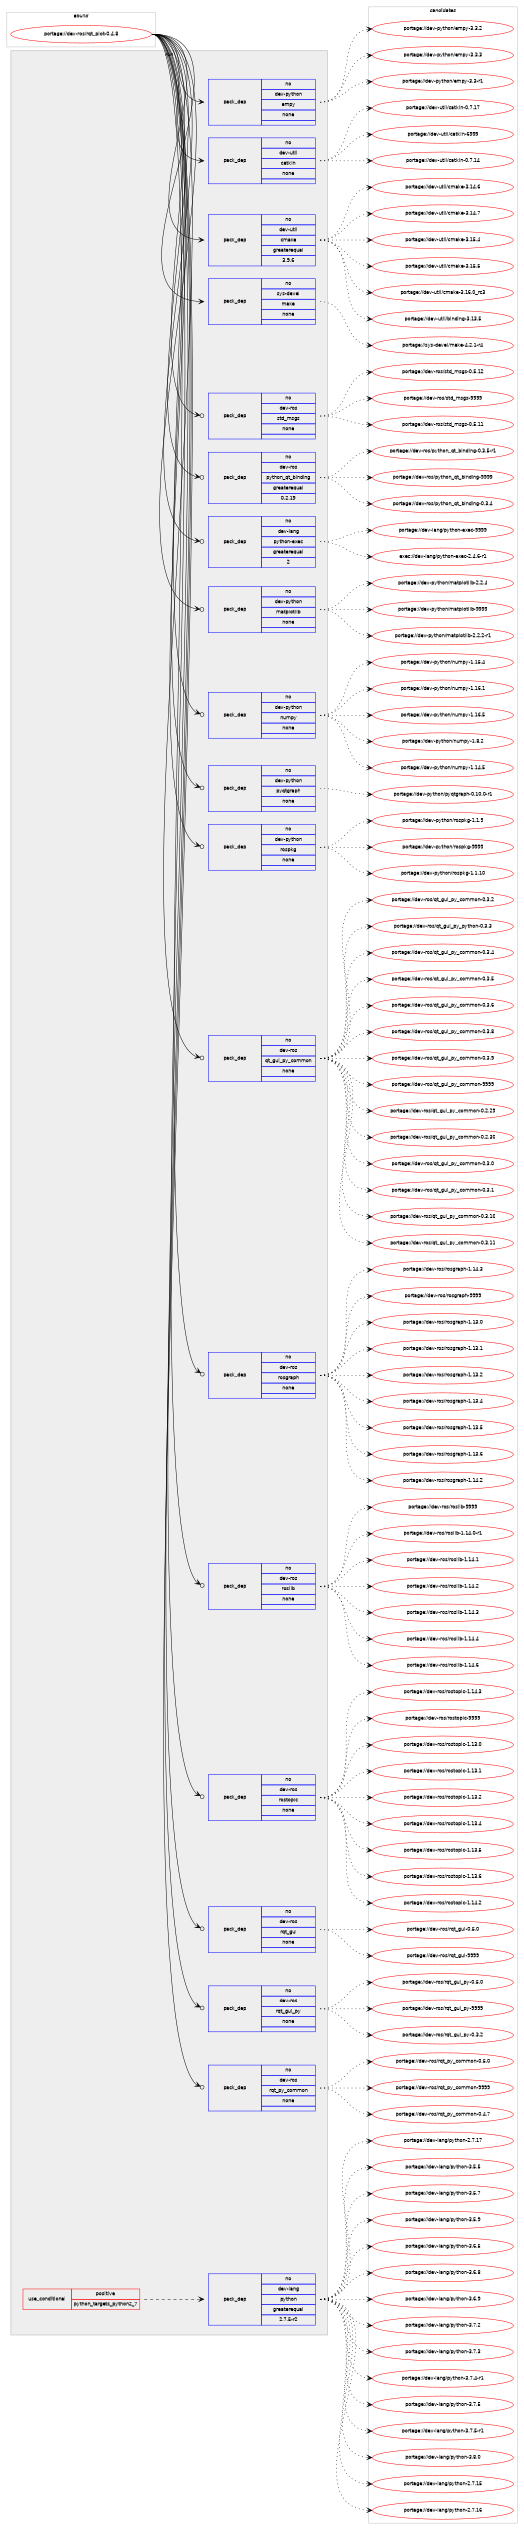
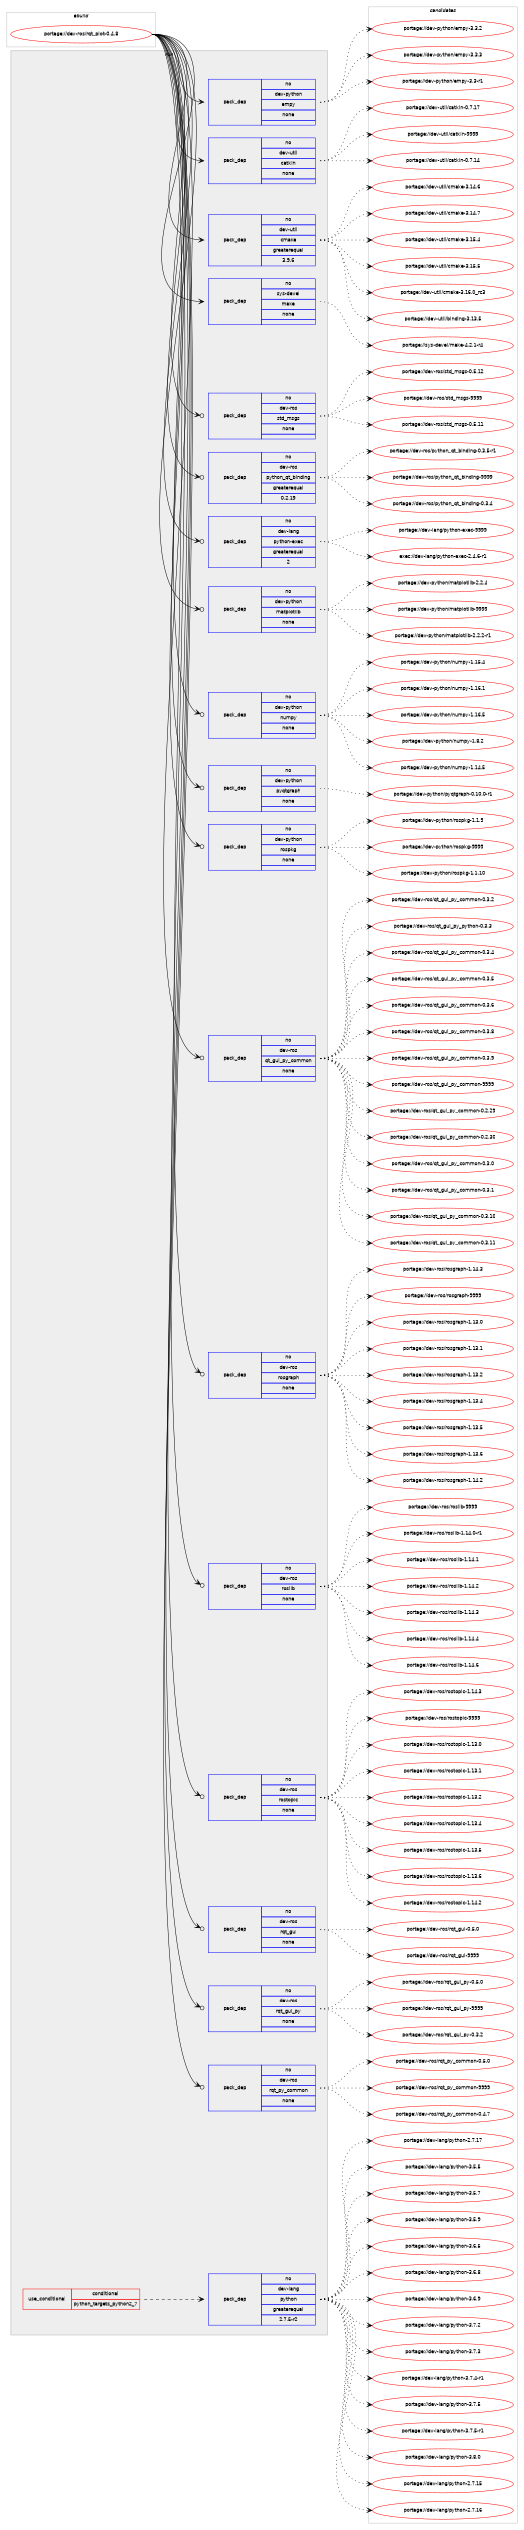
  digraph {
    compound=true
    concentrate=true
    fontname=Helvetica
    fontsize=10
    newrank=true
    rankdir=LR
    ranksep=1.5
    node [color=red fontname=Helvetica fontsize=10]
    edge [arrowhead=vee headport=w style=dotted tailport=e weight=100]
    n1 [label="portage://dev-ros/rqt_plot-0.4.8" width=4]
    n2 [color=blue label=<<TABLE BORDER="0" CELLBORDER="1" CELLSPACING="0" CELLPADDING="4" WIDTH="220"><TR><TD ROWSPAN="6" CELLPADDING="30">pack_dep</TD></TR><TR><TD WIDTH="110">no</TD></TR><TR><TD>dev-python</TD></TR><TR><TD>empy</TD></TR><TR><TD>none</TD></TR><TR><TD></TD></TR></TABLE>> shape=none]
    n3 [color=blue label=<<TABLE BORDER="0" CELLBORDER="1" CELLSPACING="0" CELLPADDING="4" WIDTH="220"><TR><TD ROWSPAN="6" CELLPADDING="30">pack_dep</TD></TR><TR><TD WIDTH="110">no</TD></TR><TR><TD>dev-util</TD></TR><TR><TD>catkin</TD></TR><TR><TD>none</TD></TR><TR><TD></TD></TR></TABLE>> shape=none]
    n4 [color=blue label=<<TABLE BORDER="0" CELLBORDER="1" CELLSPACING="0" CELLPADDING="4" WIDTH="220"><TR><TD ROWSPAN="6" CELLPADDING="30">pack_dep</TD></TR><TR><TD WIDTH="110">no</TD></TR><TR><TD>dev-util</TD></TR><TR><TD>cmake</TD></TR><TR><TD>greaterequal</TD></TR><TR><TD>3.9.6</TD></TR></TABLE>> shape=none]
    n5 [color=blue label=<<TABLE BORDER="0" CELLBORDER="1" CELLSPACING="0" CELLPADDING="4" WIDTH="220"><TR><TD ROWSPAN="6" CELLPADDING="30">pack_dep</TD></TR><TR><TD WIDTH="110">no</TD></TR><TR><TD>sys-devel</TD></TR><TR><TD>make</TD></TR><TR><TD>none</TD></TR><TR><TD></TD></TR></TABLE>> shape=none]
    n6 [color=blue label=<<TABLE BORDER="0" CELLBORDER="1" CELLSPACING="0" CELLPADDING="4" WIDTH="220"><TR><TD ROWSPAN="6" CELLPADDING="30">pack_dep</TD></TR><TR><TD WIDTH="110">no</TD></TR><TR><TD>dev-lang</TD></TR><TR><TD>python</TD></TR><TR><TD>greaterequal</TD></TR><TR><TD>2.7.5-r2</TD></TR></TABLE>> shape=none]
-   n7 [label=<<TABLE BORDER="0" CELLBORDER="1" CELLSPACING="0" CELLPADDING="4"><TR><TD ROWSPAN="3" CELLPADDING="10">use_conditional</TD></TR><TR><TD>positive</TD></TR><TR><TD>python_targets_python2_7</TD></TR></TABLE>> shape=none]
+   n7 [label=<<TABLE BORDER="0" CELLBORDER="1" CELLSPACING="0" CELLPADDING="4"><TR><TD ROWSPAN="3" CELLPADDING="10">use_conditional</TD></TR><TR><TD>conditional</TD></TR><TR><TD>python_targets_python2_7</TD></TR></TABLE>> shape=none]
    n8 [color=blue label=<<TABLE BORDER="0" CELLBORDER="1" CELLSPACING="0" CELLPADDING="4" WIDTH="220"><TR><TD ROWSPAN="6" CELLPADDING="30">pack_dep</TD></TR><TR><TD WIDTH="110">no</TD></TR><TR><TD>dev-ros</TD></TR><TR><TD>python_qt_binding</TD></TR><TR><TD>greaterequal</TD></TR><TR><TD>0.2.19</TD></TR></TABLE>> shape=none]
    n9 [color=blue label=<<TABLE BORDER="0" CELLBORDER="1" CELLSPACING="0" CELLPADDING="4" WIDTH="220"><TR><TD ROWSPAN="6" CELLPADDING="30">pack_dep</TD></TR><TR><TD WIDTH="110">no</TD></TR><TR><TD>dev-lang</TD></TR><TR><TD>python-exec</TD></TR><TR><TD>greaterequal</TD></TR><TR><TD>2</TD></TR></TABLE>> shape=none]
    n10 [color=blue label=<<TABLE BORDER="0" CELLBORDER="1" CELLSPACING="0" CELLPADDING="4" WIDTH="220"><TR><TD ROWSPAN="6" CELLPADDING="30">pack_dep</TD></TR><TR><TD WIDTH="110">no</TD></TR><TR><TD>dev-python</TD></TR><TR><TD>matplotlib</TD></TR><TR><TD>none</TD></TR><TR><TD></TD></TR></TABLE>> shape=none]
    n11 [color=blue label=<<TABLE BORDER="0" CELLBORDER="1" CELLSPACING="0" CELLPADDING="4" WIDTH="220"><TR><TD ROWSPAN="6" CELLPADDING="30">pack_dep</TD></TR><TR><TD WIDTH="110">no</TD></TR><TR><TD>dev-python</TD></TR><TR><TD>numpy</TD></TR><TR><TD>none</TD></TR><TR><TD></TD></TR></TABLE>> shape=none]
    n12 [color=blue label=<<TABLE BORDER="0" CELLBORDER="1" CELLSPACING="0" CELLPADDING="4" WIDTH="220"><TR><TD ROWSPAN="6" CELLPADDING="30">pack_dep</TD></TR><TR><TD WIDTH="110">no</TD></TR><TR><TD>dev-python</TD></TR><TR><TD>pyqtgraph</TD></TR><TR><TD>none</TD></TR><TR><TD></TD></TR></TABLE>> shape=none]
    n13 [color=blue label=<<TABLE BORDER="0" CELLBORDER="1" CELLSPACING="0" CELLPADDING="4" WIDTH="220"><TR><TD ROWSPAN="6" CELLPADDING="30">pack_dep</TD></TR><TR><TD WIDTH="110">no</TD></TR><TR><TD>dev-python</TD></TR><TR><TD>rospkg</TD></TR><TR><TD>none</TD></TR><TR><TD></TD></TR></TABLE>> shape=none]
    n14 [color=blue label=<<TABLE BORDER="0" CELLBORDER="1" CELLSPACING="0" CELLPADDING="4" WIDTH="220"><TR><TD ROWSPAN="6" CELLPADDING="30">pack_dep</TD></TR><TR><TD WIDTH="110">no</TD></TR><TR><TD>dev-ros</TD></TR><TR><TD>qt_gui_py_common</TD></TR><TR><TD>none</TD></TR><TR><TD></TD></TR></TABLE>> shape=none]
    n15 [color=blue label=<<TABLE BORDER="0" CELLBORDER="1" CELLSPACING="0" CELLPADDING="4" WIDTH="220"><TR><TD ROWSPAN="6" CELLPADDING="30">pack_dep</TD></TR><TR><TD WIDTH="110">no</TD></TR><TR><TD>dev-ros</TD></TR><TR><TD>rosgraph</TD></TR><TR><TD>none</TD></TR><TR><TD></TD></TR></TABLE>> shape=none]
    n16 [color=blue label=<<TABLE BORDER="0" CELLBORDER="1" CELLSPACING="0" CELLPADDING="4" WIDTH="220"><TR><TD ROWSPAN="6" CELLPADDING="30">pack_dep</TD></TR><TR><TD WIDTH="110">no</TD></TR><TR><TD>dev-ros</TD></TR><TR><TD>roslib</TD></TR><TR><TD>none</TD></TR><TR><TD></TD></TR></TABLE>> shape=none]
    n17 [color=blue label=<<TABLE BORDER="0" CELLBORDER="1" CELLSPACING="0" CELLPADDING="4" WIDTH="220"><TR><TD ROWSPAN="6" CELLPADDING="30">pack_dep</TD></TR><TR><TD WIDTH="110">no</TD></TR><TR><TD>dev-ros</TD></TR><TR><TD>rostopic</TD></TR><TR><TD>none</TD></TR><TR><TD></TD></TR></TABLE>> shape=none]
    n18 [color=blue label=<<TABLE BORDER="0" CELLBORDER="1" CELLSPACING="0" CELLPADDING="4" WIDTH="220"><TR><TD ROWSPAN="6" CELLPADDING="30">pack_dep</TD></TR><TR><TD WIDTH="110">no</TD></TR><TR><TD>dev-ros</TD></TR><TR><TD>rqt_gui</TD></TR><TR><TD>none</TD></TR><TR><TD></TD></TR></TABLE>> shape=none]
    n19 [color=blue label=<<TABLE BORDER="0" CELLBORDER="1" CELLSPACING="0" CELLPADDING="4" WIDTH="220"><TR><TD ROWSPAN="6" CELLPADDING="30">pack_dep</TD></TR><TR><TD WIDTH="110">no</TD></TR><TR><TD>dev-ros</TD></TR><TR><TD>rqt_gui_py</TD></TR><TR><TD>none</TD></TR><TR><TD></TD></TR></TABLE>> shape=none]
    n20 [color=blue label=<<TABLE BORDER="0" CELLBORDER="1" CELLSPACING="0" CELLPADDING="4" WIDTH="220"><TR><TD ROWSPAN="6" CELLPADDING="30">pack_dep</TD></TR><TR><TD WIDTH="110">no</TD></TR><TR><TD>dev-ros</TD></TR><TR><TD>rqt_py_common</TD></TR><TR><TD>none</TD></TR><TR><TD></TD></TR></TABLE>> shape=none]
    n21 [color=blue label=<<TABLE BORDER="0" CELLBORDER="1" CELLSPACING="0" CELLPADDING="4" WIDTH="220"><TR><TD ROWSPAN="6" CELLPADDING="30">pack_dep</TD></TR><TR><TD WIDTH="110">no</TD></TR><TR><TD>dev-ros</TD></TR><TR><TD>std_msgs</TD></TR><TR><TD>none</TD></TR><TR><TD></TD></TR></TABLE>> shape=none]
    n22 [label="portage://dev-python/empy-3.3-r1" width=4]
    n23 [label="portage://dev-python/empy-3.3.2" width=4]
    n24 [label="portage://dev-python/empy-3.3.3" width=4]
    n25 [label="portage://dev-util/catkin-0.7.14" width=4]
    n26 [label="portage://dev-util/catkin-0.7.17" width=4]
-   n27 [label="portage://dev-util/catkin-6999" width=4]
+   n27 [label="portage://dev-util/catkin-9999" width=4]
    n28 [label="portage://dev-util/binding-3.13.5" width=4]
    n29 [label="portage://dev-util/cmake-3.14.6" width=4]
    n30 [label="portage://dev-util/cmake-3.14.7" width=4]
    n31 [label="portage://dev-util/cmake-3.15.4" width=4]
    n32 [label="portage://dev-util/cmake-3.15.5" width=4]
    n33 [label="portage://dev-util/cmake-3.16.0_rc3" width=4]
    n34 [label="portage://sys-devel/make-4.2.1-r4" width=4]
    n35 [label="portage://dev-lang/python-2.7.15" width=4]
    n36 [label="portage://dev-lang/python-2.7.16" width=4]
    n37 [label="portage://dev-lang/python-2.7.17" width=4]
    n38 [label="portage://dev-lang/python-3.5.5" width=4]
    n39 [label="portage://dev-lang/python-3.5.7" width=4]
    n40 [label="portage://dev-lang/python-3.5.9" width=4]
    n41 [label="portage://dev-lang/python-3.6.5" width=4]
    n42 [label="portage://dev-lang/python-3.6.8" width=4]
    n43 [label="portage://dev-lang/python-3.6.9" width=4]
    n44 [label="portage://dev-lang/python-3.7.2" width=4]
    n45 [label="portage://dev-lang/python-3.7.3" width=4]
    n46 [label="portage://dev-lang/python-3.7.4-r1" width=4]
    n47 [label="portage://dev-lang/python-3.7.5" width=4]
    n48 [label="portage://dev-lang/python-3.7.5-r1" width=4]
    n49 [label="portage://dev-lang/python-3.8.0" width=4]
    n50 [label="exec://dev-lang/python-exec-2.4.6-r1" width=4]
    n51 [label="portage://dev-lang/python-exec-9999" width=4]
    n52 [label="portage://dev-python/matplotlib-2.2.2-r1" width=4]
    n53 [label="portage://dev-python/matplotlib-2.2.4" width=4]
    n54 [label="portage://dev-python/matplotlib-9999" width=4]
    n55 [label="portage://dev-python/numpy-1.14.5" width=4]
    n56 [label="portage://dev-python/numpy-1.15.4" width=4]
    n57 [label="portage://dev-python/numpy-1.16.1" width=4]
    n58 [label="portage://dev-python/numpy-1.16.5" width=4]
    n59 [label="portage://dev-python/numpy-1.8.2" width=4]
    n60 [label="portage://dev-python/pyqtgraph-0.10.0-r1" width=4]
    n61 [label="portage://dev-python/rospkg-1.1.10" width=4]
    n62 [label="portage://dev-python/rospkg-1.1.9" width=4]
    n63 [label="portage://dev-python/rospkg-9999" width=4]
    n64 [label="portage://dev-ros/python_qt_binding-0.3.4" width=4]
    n65 [label="portage://dev-ros/python_qt_binding-0.3.5-r1" width=4]
    n66 [label="portage://dev-ros/python_qt_binding-9999" width=4]
    n67 [label="portage://dev-ros/qt_gui_py_common-0.2.29" width=4]
    n68 [label="portage://dev-ros/qt_gui_py_common-0.2.30" width=4]
    n69 [label="portage://dev-ros/qt_gui_py_common-0.3.0" width=4]
    n70 [label="portage://dev-ros/qt_gui_py_common-0.3.1" width=4]
    n71 [label="portage://dev-ros/qt_gui_py_common-0.3.10" width=4]
    n72 [label="portage://dev-ros/qt_gui_py_common-0.3.11" width=4]
    n73 [label="portage://dev-ros/qt_gui_py_common-0.3.2" width=4]
    n74 [label="portage://dev-ros/qt_gui_py_python-0.3.3" width=4]
    n75 [label="portage://dev-ros/qt_gui_py_common-0.3.4" width=4]
    n76 [label="portage://dev-ros/qt_gui_py_common-0.3.5" width=4]
    n77 [label="portage://dev-ros/qt_gui_py_common-0.3.6" width=4]
    n78 [label="portage://dev-ros/qt_gui_py_common-0.3.8" width=4]
    n79 [label="portage://dev-ros/qt_gui_py_common-0.3.9" width=4]
    n80 [label="portage://dev-ros/qt_gui_py_common-9999" width=4]
    n81 [label="portage://dev-ros/rosgraph-1.13.0" width=4]
    n82 [label="portage://dev-ros/rosgraph-1.13.1" width=4]
    n83 [label="portage://dev-ros/rosgraph-1.13.2" width=4]
    n84 [label="portage://dev-ros/rosgraph-1.13.4" width=4]
    n85 [label="portage://dev-ros/rosgraph-1.13.5" width=4]
    n86 [label="portage://dev-ros/rosgraph-1.13.6" width=4]
    n87 [label="portage://dev-ros/rosgraph-1.14.2" width=4]
    n88 [label="portage://dev-ros/rosgraph-1.14.3" width=4]
    n89 [label="portage://dev-ros/rosgraph-9999" width=4]
    n90 [label="portage://dev-ros/roslib-1.14.0-r1" width=4]
    n91 [label="portage://dev-ros/roslib-1.14.1" width=4]
    n92 [label="portage://dev-ros/roslib-1.14.2" width=4]
    n93 [label="portage://dev-ros/roslib-1.14.3" width=4]
    n94 [label="portage://dev-ros/roslib-1.14.4" width=4]
    n95 [label="portage://dev-ros/roslib-1.14.6" width=4]
    n96 [label="portage://dev-ros/roslib-9999" width=4]
    n97 [label="portage://dev-ros/rostopic-1.13.0" width=4]
    n98 [label="portage://dev-ros/rostopic-1.13.1" width=4]
    n99 [label="portage://dev-ros/rostopic-1.13.2" width=4]
    n100 [label="portage://dev-ros/rostopic-1.13.4" width=4]
    n101 [label="portage://dev-ros/rostopic-1.13.5" width=4]
    n102 [label="portage://dev-ros/rostopic-1.13.6" width=4]
    n103 [label="portage://dev-ros/rostopic-1.14.2" width=4]
    n104 [label="portage://dev-ros/rostopic-1.14.3" width=4]
    n105 [label="portage://dev-ros/rostopic-9999" width=4]
    n106 [label="portage://dev-ros/rqt_gui-0.5.0" width=4]
    n107 [label="portage://dev-ros/rqt_gui-9999" width=4]
    n108 [label="portage://dev-ros/rqt_gui_py-0.3.2" width=4]
    n109 [label="portage://dev-ros/rqt_gui_py-0.5.0" width=4]
    n110 [label="portage://dev-ros/rqt_gui_py-9999" width=4]
    n111 [label="portage://dev-ros/rqt_py_common-0.4.7" width=4]
    n112 [label="portage://dev-ros/rqt_py_common-0.5.0" width=4]
    n113 [label="portage://dev-ros/rqt_py_common-9999" width=4]
    n114 [label="portage://dev-ros/std_msgs-0.5.11" width=4]
    n115 [label="portage://dev-ros/std_msgs-0.5.12" width=4]
    n116 [label="portage://dev-ros/std_msgs-9999" width=4]
    subgraph cluster_1 {
      color=gray
      label=<<i>ebuild</i>>
      rank=same
      n1
    }
    subgraph cluster_2 {
      color=gray
      label=<<i>dependencies</i>>
      subgraph cluster_3 {
        color=gray
        fillcolor="#eeeeee"
        label=<<i>compile</i>>
        style=filled
        subgraph sub_4 {
          color=gray
          fillcolor="#eeeeee"
          label=<<i>compile</i>>
          style=filled
          n2
        }
        subgraph sub_5 {
          color=gray
          fillcolor="#eeeeee"
          label=<<i>compile</i>>
          style=filled
          n3
        }
        subgraph sub_6 {
          color=gray
          fillcolor="#eeeeee"
          label=<<i>compile</i>>
          style=filled
          n4
        }
        subgraph sub_7 {
          color=gray
          fillcolor="#eeeeee"
          label=<<i>compile</i>>
          style=filled
          n5
        }
      }
      subgraph cluster_8 {
        color=gray
        fillcolor="#eeeeee"
        label=<<i>compile and run</i>>
        style=filled
        subgraph sub_9 {
          color=gray
          fillcolor="#eeeeee"
          label=<<i>compile and run</i>>
          style=filled
          n7
          subgraph sub_10 {
            color=gray
            fillcolor="#eeeeee"
            label=<<i>compile and run</i>>
            style=filled
            n6
          }
        }
        subgraph sub_11 {
          color=gray
          fillcolor="#eeeeee"
          label=<<i>compile and run</i>>
          style=filled
          n8
        }
        subgraph sub_12 {
          color=gray
          fillcolor="#eeeeee"
          label=<<i>compile and run</i>>
          style=filled
          n9
        }
        subgraph sub_13 {
          color=gray
          fillcolor="#eeeeee"
          label=<<i>compile and run</i>>
          style=filled
          n10
        }
        subgraph sub_14 {
          color=gray
          fillcolor="#eeeeee"
          label=<<i>compile and run</i>>
          style=filled
          n11
        }
        subgraph sub_15 {
          color=gray
          fillcolor="#eeeeee"
          label=<<i>compile and run</i>>
          style=filled
          n12
        }
        subgraph sub_16 {
          color=gray
          fillcolor="#eeeeee"
          label=<<i>compile and run</i>>
          style=filled
          n13
        }
        subgraph sub_17 {
          color=gray
          fillcolor="#eeeeee"
          label=<<i>compile and run</i>>
          style=filled
          n14
        }
        subgraph sub_18 {
          color=gray
          fillcolor="#eeeeee"
          label=<<i>compile and run</i>>
          style=filled
          n15
        }
        subgraph sub_19 {
          color=gray
          fillcolor="#eeeeee"
          label=<<i>compile and run</i>>
          style=filled
          n16
        }
        subgraph sub_20 {
          color=gray
          fillcolor="#eeeeee"
          label=<<i>compile and run</i>>
          style=filled
          n17
        }
        subgraph sub_21 {
          color=gray
          fillcolor="#eeeeee"
          label=<<i>compile and run</i>>
          style=filled
          n18
        }
        subgraph sub_22 {
          color=gray
          fillcolor="#eeeeee"
          label=<<i>compile and run</i>>
          style=filled
          n19
        }
        subgraph sub_23 {
          color=gray
          fillcolor="#eeeeee"
          label=<<i>compile and run</i>>
          style=filled
          n20
        }
        subgraph sub_24 {
          color=gray
          fillcolor="#eeeeee"
          label=<<i>compile and run</i>>
          style=filled
          n21
        }
      }
      subgraph cluster_25 {
        color=gray
        fillcolor="#eeeeee"
        label=<<i>run</i>>
        style=filled
      }
    }
    subgraph cluster_26 {
      color=gray
      label=<<i>candidates</i>>
      rank=same
      subgraph sub_27 {
        color=black
        label=<<i>candidates</i>>
        nodesep=1
        rank=same
        n22
        n23
        n24
      }
      subgraph sub_28 {
        color=black
        label=<<i>candidates</i>>
        nodesep=1
        rank=same
        n25
        n26
        n27
      }
      subgraph sub_29 {
        color=black
        label=<<i>candidates</i>>
        nodesep=1
        rank=same
        n28
        n29
        n30
        n31
        n32
        n33
      }
      subgraph sub_30 {
        color=black
        label=<<i>candidates</i>>
        nodesep=1
        rank=same
        n34
      }
      subgraph sub_31 {
        color=black
        label=<<i>candidates</i>>
        nodesep=1
        rank=same
        n35
        n36
        n37
        n38
        n39
        n40
        n41
        n42
        n43
        n44
        n45
        n46
        n47
        n48
        n49
      }
      subgraph sub_32 {
        color=black
        label=<<i>candidates</i>>
        nodesep=1
        rank=same
        n50
        n51
      }
      subgraph sub_33 {
        color=black
        label=<<i>candidates</i>>
        nodesep=1
        rank=same
        n52
        n53
        n54
      }
      subgraph sub_34 {
        color=black
        label=<<i>candidates</i>>
        nodesep=1
        rank=same
        n55
        n56
        n57
        n58
        n59
      }
      subgraph sub_35 {
        color=black
        label=<<i>candidates</i>>
        nodesep=1
        rank=same
        n60
      }
      subgraph sub_36 {
        color=black
        label=<<i>candidates</i>>
        nodesep=1
        rank=same
        n61
        n62
        n63
      }
      subgraph sub_37 {
        color=black
        label=<<i>candidates</i>>
        nodesep=1
        rank=same
        n64
        n65
        n66
      }
      subgraph sub_38 {
        color=black
        label=<<i>candidates</i>>
        nodesep=1
        rank=same
        n67
        n68
        n69
        n70
        n71
        n72
        n73
        n74
        n75
        n76
        n77
        n78
        n79
        n80
      }
      subgraph sub_39 {
        color=black
        label=<<i>candidates</i>>
        nodesep=1
        rank=same
        n81
        n82
        n83
        n84
        n85
        n86
        n87
        n88
        n89
      }
      subgraph sub_40 {
        color=black
        label=<<i>candidates</i>>
        nodesep=1
        rank=same
        n90
        n91
        n92
        n93
        n94
        n95
        n96
      }
      subgraph sub_41 {
        color=black
        label=<<i>candidates</i>>
        nodesep=1
        rank=same
        n97
        n98
        n99
        n100
        n101
        n102
        n103
        n104
        n105
      }
      subgraph sub_42 {
        color=black
        label=<<i>candidates</i>>
        nodesep=1
        rank=same
        n106
        n107
      }
      subgraph sub_43 {
        color=black
        label=<<i>candidates</i>>
        nodesep=1
        rank=same
        n108
        n109
        n110
      }
      subgraph sub_44 {
        color=black
        label=<<i>candidates</i>>
        nodesep=1
        rank=same
        n111
        n112
        n113
      }
      subgraph sub_45 {
        color=black
        label=<<i>candidates</i>>
        nodesep=1
        rank=same
        n114
        n115
        n116
      }
    }
    n1 -> n2 [style=solid weight=20]
    n1 -> n3 [style=solid weight=20]
    n1 -> n4 [style=solid weight=20]
    n1 -> n5 [style=solid weight=20]
    n1 -> n8 [arrowhead=odotvee style=solid weight=20]
    n1 -> n9 [arrowhead=odotvee style=solid weight=20]
    n1 -> n10 [arrowhead=odotvee style=solid weight=20]
    n1 -> n11 [arrowhead=odotvee style=solid weight=20]
    n1 -> n12 [arrowhead=odotvee style=solid weight=20]
    n1 -> n13 [arrowhead=odotvee style=solid weight=20]
    n1 -> n14 [arrowhead=odotvee style=solid weight=20]
    n1 -> n15 [arrowhead=odotvee style=solid weight=20]
    n1 -> n16 [arrowhead=odotvee style=solid weight=20]
    n1 -> n17 [arrowhead=odotvee style=solid weight=20]
    n1 -> n18 [arrowhead=odotvee style=solid weight=20]
    n1 -> n19 [arrowhead=odotvee style=solid weight=20]
    n1 -> n20 [arrowhead=odotvee style=solid weight=20]
    n1 -> n21 [arrowhead=odotvee style=solid weight=20]
    n2 -> n22
    n2 -> n23
    n2 -> n24
    n3 -> n25
    n3 -> n26
    n3 -> n27
    n4 -> n28
    n4 -> n29
    n4 -> n30
    n4 -> n31
    n4 -> n32
    n4 -> n33
    n5 -> n34
    n6 -> n35
    n6 -> n36
    n6 -> n37
    n6 -> n38
    n6 -> n39
    n6 -> n40
    n6 -> n41
    n6 -> n42
    n6 -> n43
    n6 -> n44
    n6 -> n45
    n6 -> n46
    n6 -> n47
    n6 -> n48
    n6 -> n49
    n7 -> n6 [style=dashed weight=20]
    n8 -> n64
    n8 -> n65
    n8 -> n66
    n9 -> n50
    n9 -> n51
    n10 -> n52
    n10 -> n53
    n10 -> n54
    n11 -> n55
    n11 -> n56
    n11 -> n57
    n11 -> n58
    n11 -> n59
    n12 -> n60
    n13 -> n61
    n13 -> n62
    n13 -> n63
    n14 -> n67
    n14 -> n68
    n14 -> n69
    n14 -> n70
    n14 -> n71
    n14 -> n72
    n14 -> n73
    n14 -> n74
    n14 -> n75
    n14 -> n76
    n14 -> n77
    n14 -> n78
    n14 -> n79
    n14 -> n80
    n15 -> n81
    n15 -> n82
    n15 -> n83
    n15 -> n84
    n15 -> n85
    n15 -> n86
    n15 -> n87
    n15 -> n88
    n15 -> n89
    n16 -> n90
    n16 -> n91
    n16 -> n92
    n16 -> n93
    n16 -> n94
    n16 -> n95
    n16 -> n96
    n17 -> n97
    n17 -> n98
    n17 -> n99
    n17 -> n100
    n17 -> n101
    n17 -> n102
    n17 -> n103
    n17 -> n104
    n17 -> n105
    n18 -> n106
    n18 -> n107
    n19 -> n108
    n19 -> n109
    n19 -> n110
    n20 -> n111
    n20 -> n112
    n20 -> n113
    n21 -> n114
    n21 -> n115
    n21 -> n116
  }
